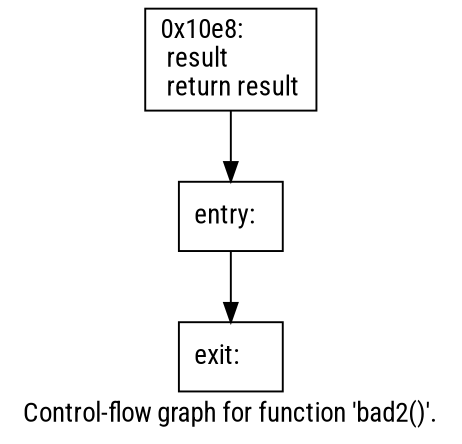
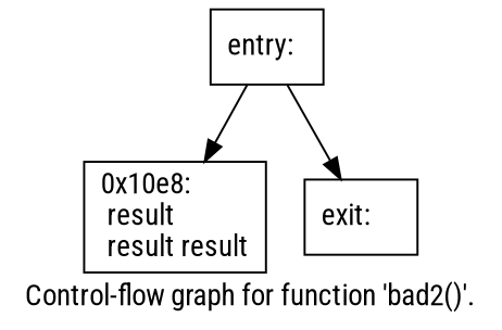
  digraph {
    fontname="Roboto Condensed"
    label="Control-flow graph for function 'bad2()'."
    node [fontname="Roboto Condensed" shape=record]
    edge [fontname="Roboto Condensed"]
    n1 [label="{entry:\l}"]
-   n2 [label="{0x10e8:\l  result\l  return result\l}"]
+   n2 [label="{0x10e8:\l  result\l  result result\l}"]
    n3 [label="{exit:\l}"]
-   n2 -> n1
+   n1 -> n2
    n1 -> n3
  }
